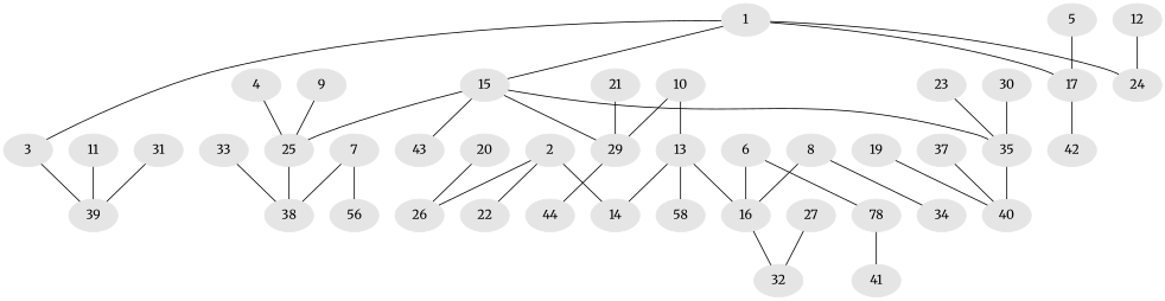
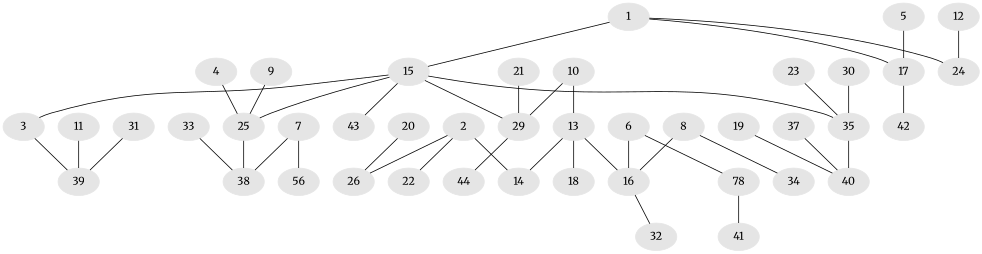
  graph {
    fontname=Merriweather
    node [color=gray90 fontname=Merriweather style=filled]
    edge [fontname=Merriweather weight=1.0]
    1
    3
    15
    17
    24
    39
    25
    29
    35
    43
    42
    2
    14
    22
    26
    4
    38
    5
    6
    16
    n21 [label=78]
    32
    41
    n24 [label=56]
    7
    8
    34
    9
    10
    13
-   18 [label=58]
+   18
    44
    11
    12
    40
    19
    20
    21
    23
-   27
    30
    31
    33
    37
-   1 -- 3
+   15 -- 3
    1 -- 15
    1 -- 17
    1 -- 24
    3 -- 39
    15 -- 25
    15 -- 29
    15 -- 35
    15 -- 43
    17 -- 42
    25 -- 38
    29 -- 44
    35 -- 40
    2 -- 14
    2 -- 22
    2 -- 26
    4 -- 25
    5 -- 17
    6 -- 16
    6 -- n21
    16 -- 32
    n21 -- 41
    7 -- 38
    7 -- n24
    8 -- 16
    8 -- 34
    9 -- 25
    10 -- 29
    10 -- 13
    13 -- 14
    13 -- 16
    13 -- 18
    11 -- 39
    12 -- 24
    19 -- 40
    20 -- 26
    21 -- 29
    23 -- 35
-   27 -- 32
    30 -- 35
    31 -- 39
    33 -- 38
    37 -- 40
  }
